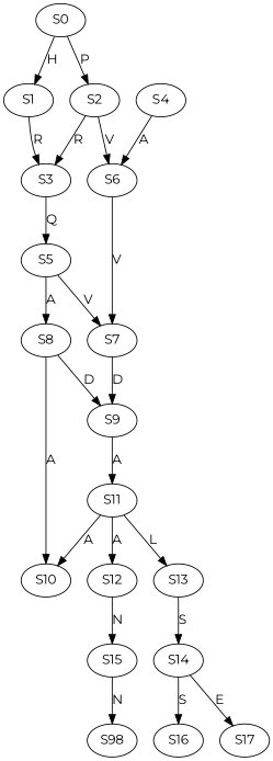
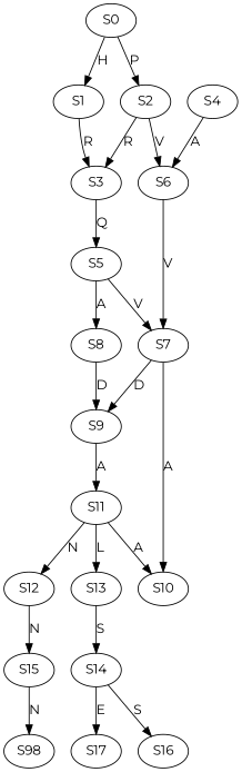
  strict digraph {
    fontname=Montserrat
    node [fontname=Montserrat]
    edge [fontname=Montserrat]
    S0
    S1
    S2
    S3
    S6
    S5
    S4
    S7
    S8
    S9
    S10
    S11
    S12
    S13
    S15
    S14
    S16
    S17
    n19 [label=S98]
    S0 -> S1 [label=H]
    S0 -> S2 [label=P]
    S1 -> S3 [label=R]
    S2 -> S3 [label=R]
    S2 -> S6 [label=V]
    S3 -> S5 [label=Q]
    S6 -> S7 [label=V]
    S5 -> S7 [label=V]
    S5 -> S8 [label=A]
    S4 -> S6 [label=A]
    S7 -> S9 [label=D]
-   S8 -> S10 [label=A]
+   S7 -> S10 [label=A]
    S8 -> S9 [label=D]
    S9 -> S11 [label=A]
    S11 -> S10 [label=A]
-   S11 -> S12 [label=A]
+   S11 -> S12 [label=N]
    S11 -> S13 [label=L]
    S12 -> S15 [label=N]
    S13 -> S14 [label=S]
    S15 -> n19 [label=N]
    S14 -> S16 [label=S]
    S14 -> S17 [label=E]
  }
